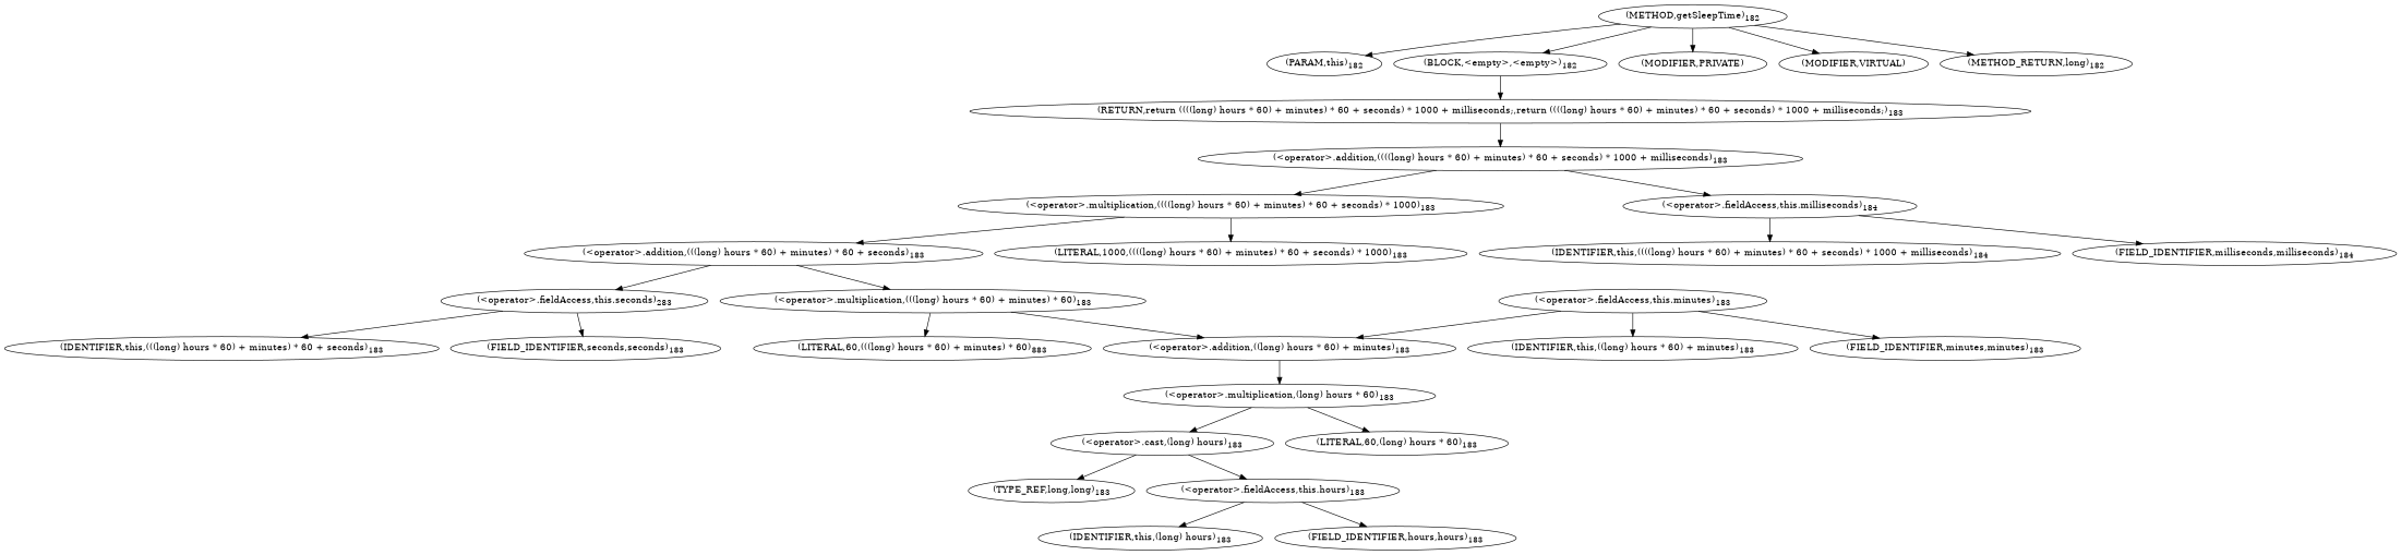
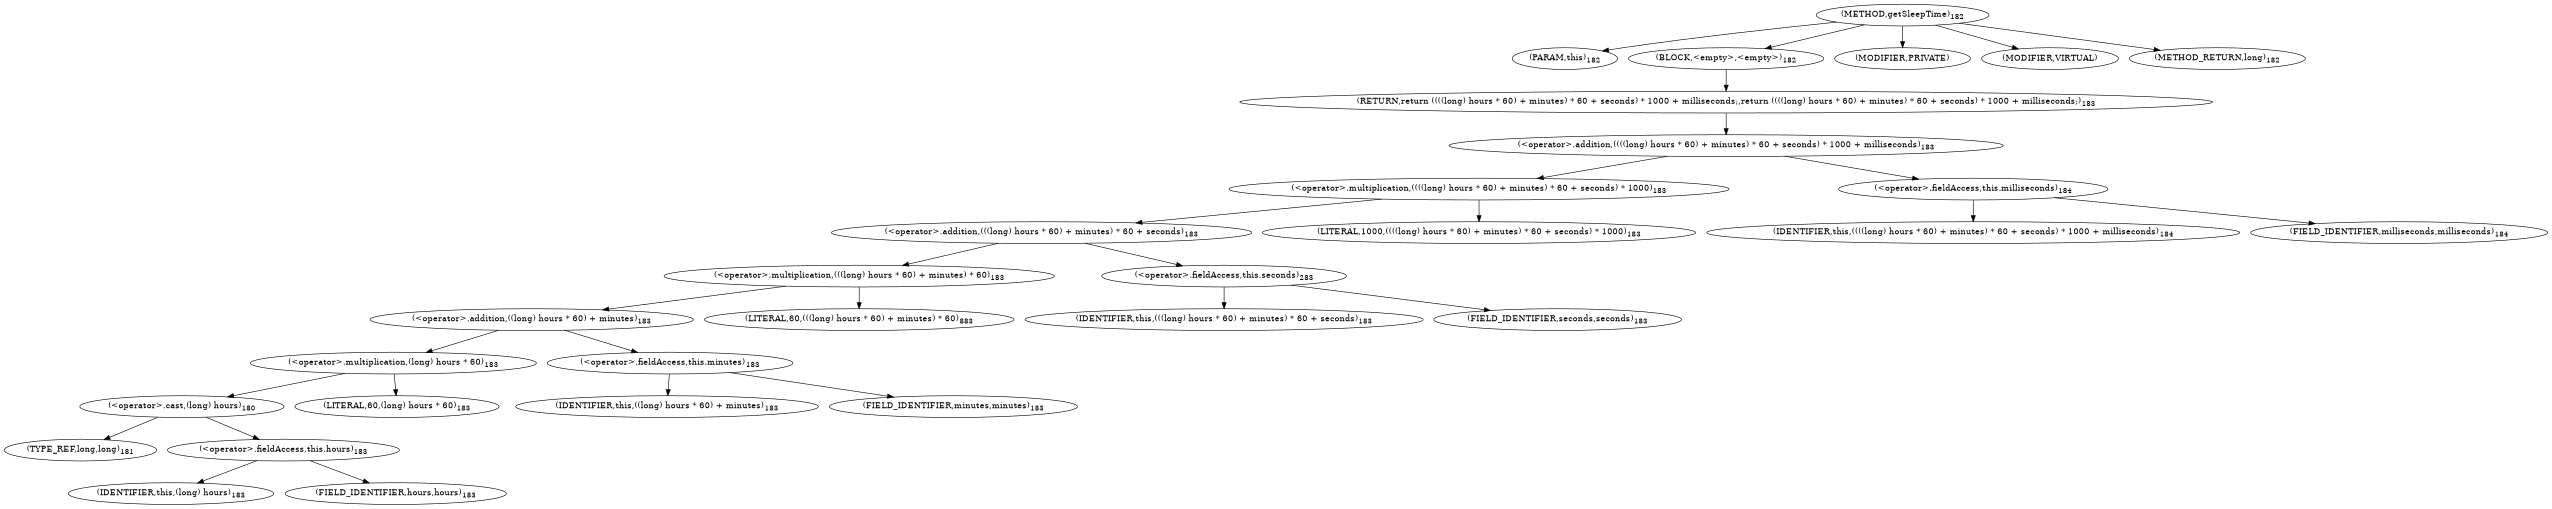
  digraph {
    n1 [label=<(METHOD,getSleepTime)<SUB>182</SUB>>]
    n2 [label=<(PARAM,this)<SUB>182</SUB>>]
    n3 [label=<(BLOCK,&lt;empty&gt;,&lt;empty&gt;)<SUB>182</SUB>>]
    n4 [label=<(MODIFIER,PRIVATE)>]
    n5 [label=<(MODIFIER,VIRTUAL)>]
    n6 [label=<(METHOD_RETURN,long)<SUB>182</SUB>>]
    n7 [label=<(RETURN,return ((((long) hours * 60) + minutes) * 60 + seconds) * 1000 + milliseconds;,return ((((long) hours * 60) + minutes) * 60 + seconds) * 1000 + milliseconds;)<SUB>183</SUB>>]
    n8 [label=<(&lt;operator&gt;.addition,((((long) hours * 60) + minutes) * 60 + seconds) * 1000 + milliseconds)<SUB>183</SUB>>]
    n9 [label=<(&lt;operator&gt;.multiplication,((((long) hours * 60) + minutes) * 60 + seconds) * 1000)<SUB>183</SUB>>]
    n10 [label=<(&lt;operator&gt;.fieldAccess,this.milliseconds)<SUB>184</SUB>>]
    n11 [label=<(&lt;operator&gt;.addition,(((long) hours * 60) + minutes) * 60 + seconds)<SUB>183</SUB>>]
    n12 [label=<(LITERAL,1000,((((long) hours * 60) + minutes) * 60 + seconds) * 1000)<SUB>183</SUB>>]
    n13 [label=<(IDENTIFIER,this,((((long) hours * 60) + minutes) * 60 + seconds) * 1000 + milliseconds)<SUB>184</SUB>>]
    n14 [label=<(FIELD_IDENTIFIER,milliseconds,milliseconds)<SUB>184</SUB>>]
    n15 [label=<(&lt;operator&gt;.multiplication,(((long) hours * 60) + minutes) * 60)<SUB>183</SUB>>]
    n16 [label=<(&lt;operator&gt;.fieldAccess,this.seconds)<SUB>283</SUB>>]
    n17 [label=<(&lt;operator&gt;.addition,((long) hours * 60) + minutes)<SUB>183</SUB>>]
    n18 [label=<(LITERAL,60,(((long) hours * 60) + minutes) * 60)<SUB>883</SUB>>]
    n19 [label=<(IDENTIFIER,this,(((long) hours * 60) + minutes) * 60 + seconds)<SUB>183</SUB>>]
    n20 [label=<(FIELD_IDENTIFIER,seconds,seconds)<SUB>183</SUB>>]
    n21 [label=<(&lt;operator&gt;.multiplication,(long) hours * 60)<SUB>183</SUB>>]
    n22 [label=<(&lt;operator&gt;.fieldAccess,this.minutes)<SUB>183</SUB>>]
-   n23 [label=<(&lt;operator&gt;.cast,(long) hours)<SUB>183</SUB>>]
+   n23 [label=<(&lt;operator&gt;.cast,(long) hours)<SUB>180</SUB>>]
    n24 [label=<(LITERAL,60,(long) hours * 60)<SUB>183</SUB>>]
    n25 [label=<(IDENTIFIER,this,((long) hours * 60) + minutes)<SUB>183</SUB>>]
    n26 [label=<(FIELD_IDENTIFIER,minutes,minutes)<SUB>183</SUB>>]
-   n27 [label=<(TYPE_REF,long,long)<SUB>183</SUB>>]
+   n27 [label=<(TYPE_REF,long,long)<SUB>181</SUB>>]
    n28 [label=<(&lt;operator&gt;.fieldAccess,this.hours)<SUB>183</SUB>>]
    n29 [label=<(IDENTIFIER,this,(long) hours)<SUB>183</SUB>>]
    n30 [label=<(FIELD_IDENTIFIER,hours,hours)<SUB>183</SUB>>]
    n1 -> n2
    n1 -> n3
    n1 -> n4
    n1 -> n5
    n1 -> n6
    n3 -> n7
    n7 -> n8
    n8 -> n9
    n8 -> n10
    n9 -> n11
    n9 -> n12
    n10 -> n13
    n10 -> n14
    n11 -> n15
    n11 -> n16
    n15 -> n17
    n15 -> n18
    n16 -> n19
    n16 -> n20
    n17 -> n21
-   n22 -> n17
+   n17 -> n22
    n21 -> n23
    n21 -> n24
    n22 -> n25
    n22 -> n26
    n23 -> n27
    n23 -> n28
    n28 -> n29
    n28 -> n30
  }
